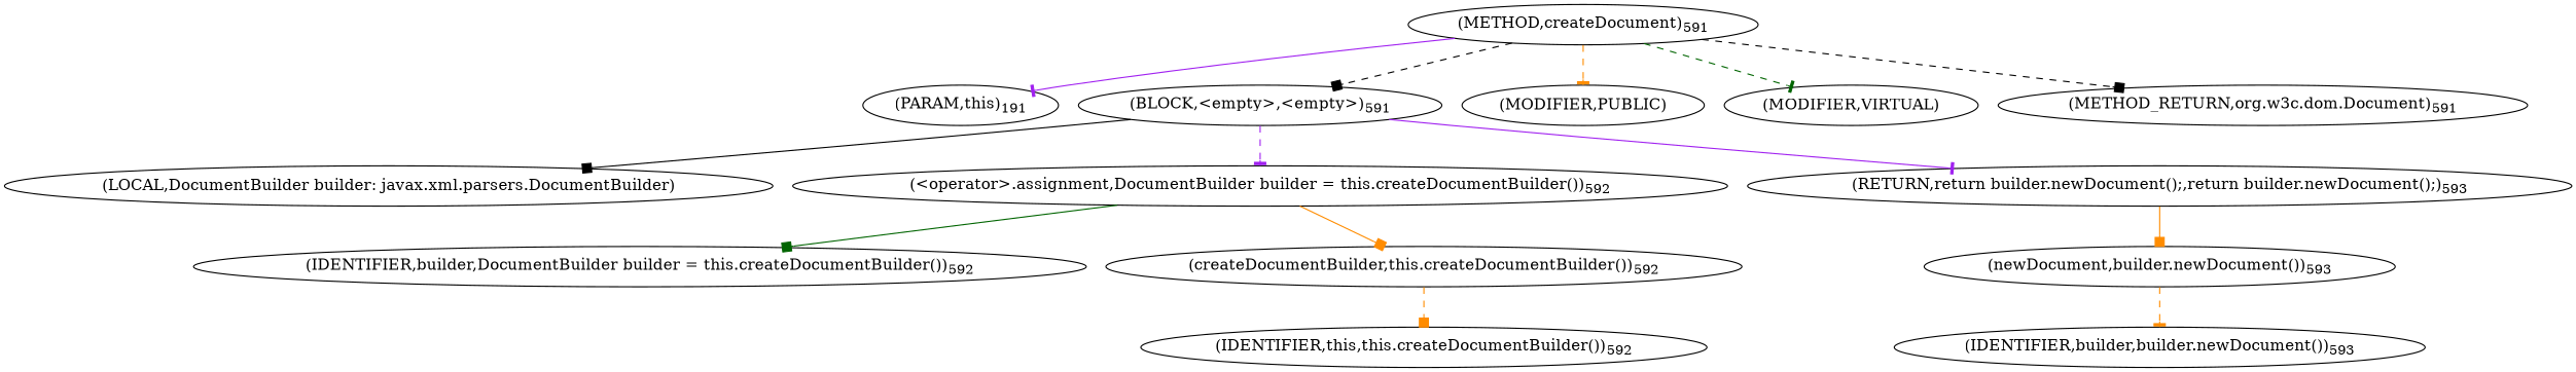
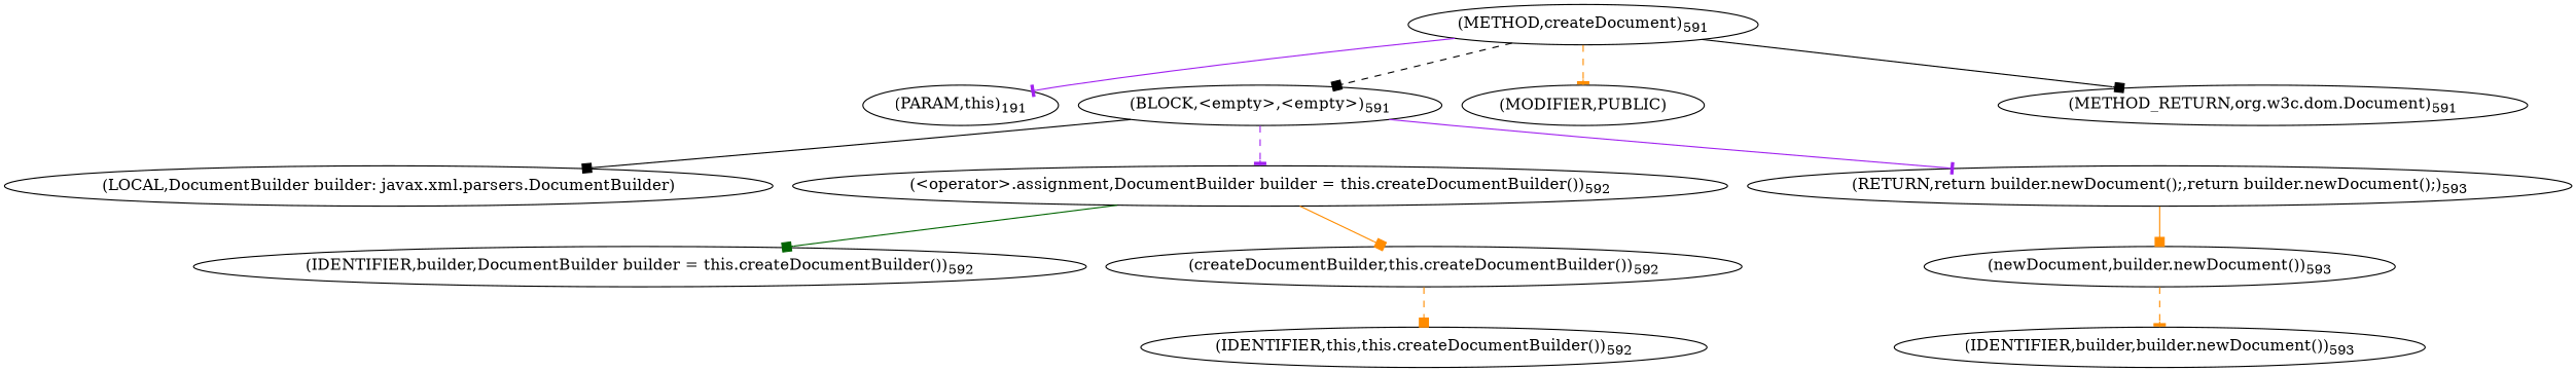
  digraph {
    edge [arrowhead=box color=darkorange style=dashed]
    n1 [label=<(METHOD,createDocument)<SUB>591</SUB>>]
    n2 [label=<(PARAM,this)<SUB>191</SUB>>]
    n3 [label=<(BLOCK,&lt;empty&gt;,&lt;empty&gt;)<SUB>591</SUB>>]
    n4 [label=<(MODIFIER,PUBLIC)>]
-   n5 [label=<(MODIFIER,VIRTUAL)>]
    n6 [label=<(METHOD_RETURN,org.w3c.dom.Document)<SUB>591</SUB>>]
    n7 [label=<(LOCAL,DocumentBuilder builder: javax.xml.parsers.DocumentBuilder)>]
    n8 [label=<(&lt;operator&gt;.assignment,DocumentBuilder builder = this.createDocumentBuilder())<SUB>592</SUB>>]
    n9 [label=<(RETURN,return builder.newDocument();,return builder.newDocument();)<SUB>593</SUB>>]
    n10 [label=<(IDENTIFIER,builder,DocumentBuilder builder = this.createDocumentBuilder())<SUB>592</SUB>>]
    n11 [label=<(createDocumentBuilder,this.createDocumentBuilder())<SUB>592</SUB>>]
    n12 [label=<(newDocument,builder.newDocument())<SUB>593</SUB>>]
    n13 [label=<(IDENTIFIER,this,this.createDocumentBuilder())<SUB>592</SUB>>]
    n14 [label=<(IDENTIFIER,builder,builder.newDocument())<SUB>593</SUB>>]
    n1 -> n2 [arrowhead=tee color=purple style=solid]
    n1 -> n3 [color=black]
    n1 -> n4 [arrowhead=tee]
-   n1 -> n5 [arrowhead=tee color=darkgreen]
-   n1 -> n6 [color=black]
+   n1 -> n6 [color=black style=solid]
    n3 -> n7 [color=black style=solid]
    n3 -> n8 [arrowhead=tee color=purple]
    n3 -> n9 [arrowhead=tee color=purple style=solid]
    n8 -> n10 [color=darkgreen style=solid]
    n8 -> n11 [style=solid]
    n9 -> n12 [style=solid]
    n11 -> n13
    n12 -> n14 [arrowhead=tee]
  }
